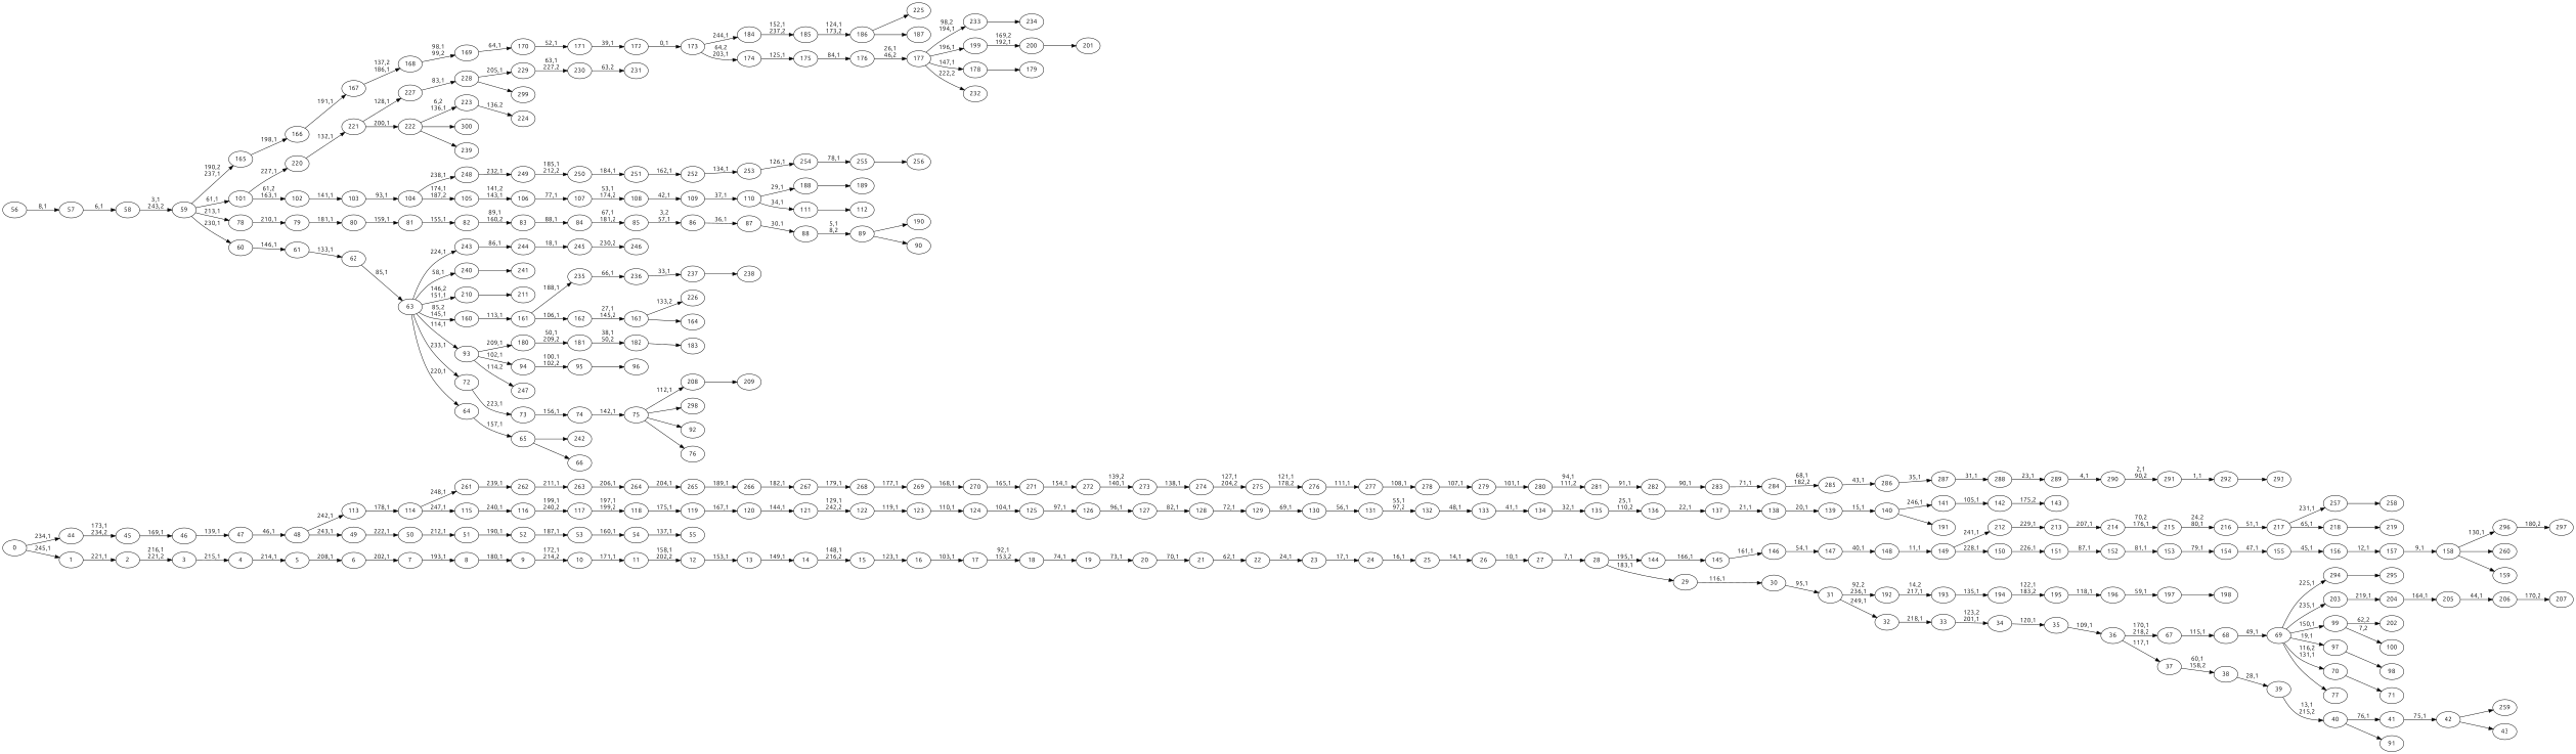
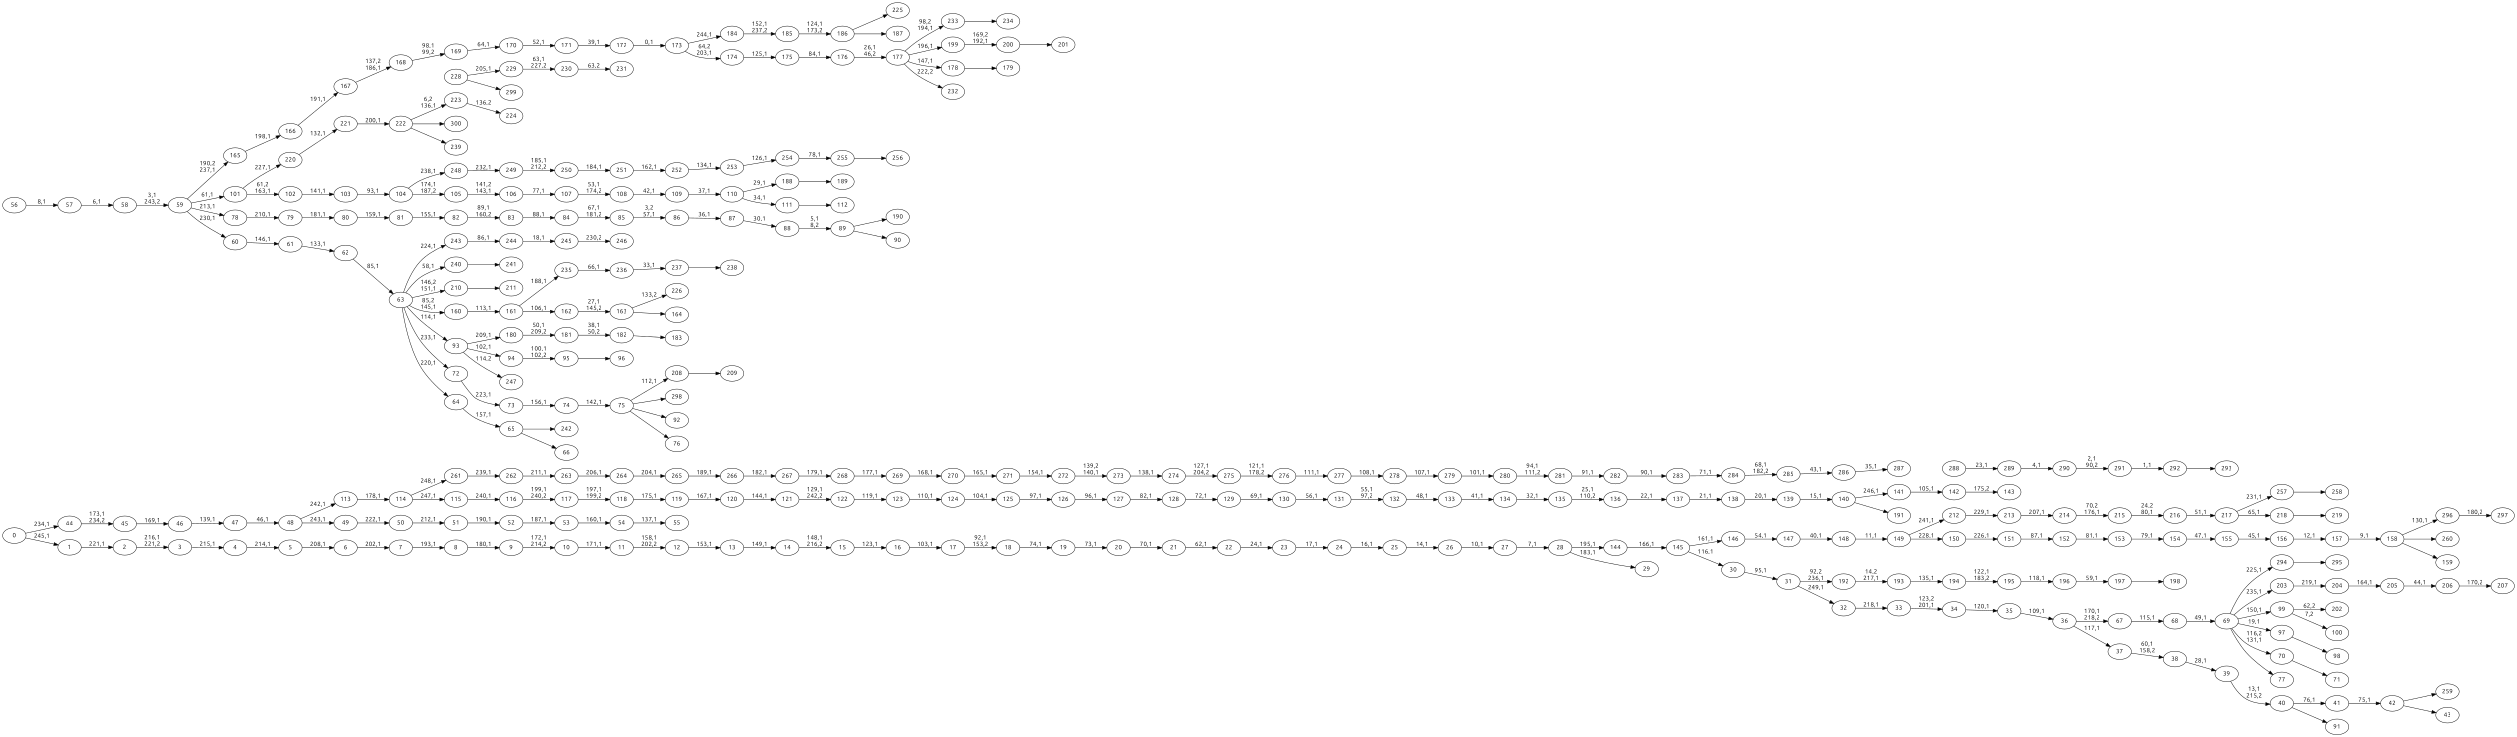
  digraph {
    fontname=Ubuntu
    rankdir=LR
    node [fontname=Ubuntu]
    edge [fontname=Ubuntu]
    296
    297
    294
    295
    292
    293
    291
    290
    289
    288
    287
    286
    285
    284
    283
    282
    281
    280
    279
    278
    277
    276
    275
    274
    273
    272
    271
    270
    269
    268
    267
    266
    265
    264
    263
    262
    261
    257
    258
    255
    256
    254
    253
    252
    251
    250
    249
    248
    245
    246
    244
    243
    240
    241
    237
    238
    236
    235
    233
    234
    230
    231
    229
    228
    299
-   227
    223
    224
    222
    300
    239
    221
    220
    218
    219
    217
    216
    215
    214
    213
    212
    210
    211
    208
    209
    206
    207
    205
    204
    203
    200
    201
    199
    197
    198
    196
    195
    194
    193
    192
    188
    189
    186
    225
    187
    185
    184
    182
    183
    181
    180
    178
    179
    177
    232
    176
    175
    174
    173
    172
    171
    170
    169
    168
    167
    166
    165
    163
    226
    164
    162
    161
    160
    158
    260
    159
    157
    156
    155
    154
    153
    152
    151
    150
    149
    148
    147
    146
    145
    144
    142
    143
    141
    140
    191
    139
    138
    137
    136
    135
    134
    133
    132
    131
    130
    129
    128
    127
    126
    125
    124
    123
    122
    121
    120
    119
    118
    117
    116
    115
    114
    113
    111
    112
    110
    109
    108
    107
    106
    105
    104
    103
    102
    101
    99
    202
    100
    97
    98
    95
    96
    94
    93
    247
    89
    190
    90
    88
    87
    86
    85
    84
    83
    82
    81
    80
    79
    78
    75
    298
    92
    76
    74
    73
    72
    70
    71
    69
    77
    68
    67
    65
    242
    66
    64
    63
    62
    61
    60
    59
    58
    57
    56
    54
    55
    53
    52
    51
    50
    49
    48
    47
    46
    45
    44
    42
    259
    43
    41
    40
    91
    39
    38
    37
    36
    35
    34
    33
    32
    31
    30
    29
    28
    27
    26
    25
    24
    23
    22
    21
    20
    19
    18
    17
    16
    15
    14
    13
    12
    11
    10
    9
    8
    7
    6
    5
    4
    3
    2
    1
    0
    296 -> 297 [label="180,2"]
    294 -> 295
    292 -> 293
    291 -> 292 [label="1,1"]
    290 -> 291 [label="2,1\n90,2"]
    289 -> 290 [label="4,1"]
    288 -> 289 [label="23,1"]
-   287 -> 288 [label="31,1"]
    286 -> 287 [label="35,1"]
    285 -> 286 [label="43,1"]
    284 -> 285 [label="68,1\n182,2"]
    283 -> 284 [label="71,1"]
    282 -> 283 [label="90,1"]
    281 -> 282 [label="91,1"]
    280 -> 281 [label="94,1\n111,2"]
    279 -> 280 [label="101,1"]
    278 -> 279 [label="107,1"]
    277 -> 278 [label="108,1"]
    276 -> 277 [label="111,1"]
    275 -> 276 [label="121,1\n178,2"]
    274 -> 275 [label="127,1\n204,2"]
    273 -> 274 [label="138,1"]
    272 -> 273 [label="139,2\n140,1"]
    271 -> 272 [label="154,1"]
    270 -> 271 [label="165,1"]
    269 -> 270 [label="168,1"]
    268 -> 269 [label="177,1"]
    267 -> 268 [label="179,1"]
    266 -> 267 [label="182,1"]
    265 -> 266 [label="189,1"]
    264 -> 265 [label="204,1"]
    263 -> 264 [label="206,1"]
    262 -> 263 [label="211,1"]
    261 -> 262 [label="239,1"]
    257 -> 258
    255 -> 256
    254 -> 255 [label="78,1"]
    253 -> 254 [label="126,1"]
    252 -> 253 [label="134,1"]
    251 -> 252 [label="162,1"]
    250 -> 251 [label="184,1"]
    249 -> 250 [label="185,1\n212,2"]
    248 -> 249 [label="232,1"]
    245 -> 246 [label="230,2"]
    244 -> 245 [label="18,1"]
    243 -> 244 [label="86,1"]
    240 -> 241
    237 -> 238
    236 -> 237 [label="33,1"]
    235 -> 236 [label="66,1"]
    233 -> 234
    230 -> 231 [label="63,2"]
    229 -> 230 [label="63,1\n227,2"]
    228 -> 229 [label="205,1"]
    228 -> 299
-   227 -> 228 [label="83,1"]
    223 -> 224 [label="136,2"]
    222 -> 223 [label="6,2\n136,1"]
    222 -> 300
    222 -> 239
-   221 -> 227 [label="128,1"]
    221 -> 222 [label="200,1"]
    220 -> 221 [label="132,1"]
    218 -> 219
    217 -> 257 [label="231,1"]
    217 -> 218 [label="65,1"]
    216 -> 217 [label="51,1"]
    215 -> 216 [label="24,2\n80,1"]
    214 -> 215 [label="70,2\n176,1"]
    213 -> 214 [label="207,1"]
    212 -> 213 [label="229,1"]
    210 -> 211
    208 -> 209
    206 -> 207 [label="170,2"]
    205 -> 206 [label="44,1"]
    204 -> 205 [label="164,1"]
    203 -> 204 [label="219,1"]
    200 -> 201
    199 -> 200 [label="169,2\n192,1"]
    197 -> 198
    196 -> 197 [label="59,1"]
    195 -> 196 [label="118,1"]
    194 -> 195 [label="122,1\n183,2"]
    193 -> 194 [label="135,1"]
    192 -> 193 [label="14,2\n217,1"]
    188 -> 189
    186 -> 225
    186 -> 187
    185 -> 186 [label="124,1\n173,2"]
    184 -> 185 [label="152,1\n237,2"]
    182 -> 183
    181 -> 182 [label="38,1\n50,2"]
    180 -> 181 [label="50,1\n209,2"]
    178 -> 179
    177 -> 233 [label="98,2\n194,1"]
    177 -> 199 [label="196,1"]
    177 -> 178 [label="147,1"]
    177 -> 232 [label="222,2"]
    176 -> 177 [label="26,1\n46,2"]
    175 -> 176 [label="84,1"]
    174 -> 175 [label="125,1"]
    173 -> 184 [label="244,1"]
    173 -> 174 [label="64,2\n203,1"]
    172 -> 173 [label="0,1"]
    171 -> 172 [label="39,1"]
    170 -> 171 [label="52,1"]
    169 -> 170 [label="64,1"]
    168 -> 169 [label="98,1\n99,2"]
    167 -> 168 [label="137,2\n186,1"]
    166 -> 167 [label="191,1"]
    165 -> 166 [label="198,1"]
    163 -> 226 [label="133,2"]
    163 -> 164
    162 -> 163 [label="27,1\n145,2"]
    161 -> 235 [label="188,1"]
    161 -> 162 [label="106,1"]
    160 -> 161 [label="113,1"]
    158 -> 296 [label="130,1"]
    158 -> 260
    158 -> 159
    157 -> 158 [label="9,1"]
    156 -> 157 [label="12,1"]
    155 -> 156 [label="45,1"]
    154 -> 155 [label="47,1"]
    153 -> 154 [label="79,1"]
    152 -> 153 [label="81,1"]
    151 -> 152 [label="87,1"]
    150 -> 151 [label="226,1"]
    149 -> 212 [label="241,1"]
    149 -> 150 [label="228,1"]
    148 -> 149 [label="11,1"]
    147 -> 148 [label="40,1"]
    146 -> 147 [label="54,1"]
    145 -> 146 [label="161,1"]
    144 -> 145 [label="166,1"]
    142 -> 143 [label="175,2"]
    141 -> 142 [label="105,1"]
    140 -> 141 [label="246,1"]
    140 -> 191
    139 -> 140 [label="15,1"]
    138 -> 139 [label="20,1"]
    137 -> 138 [label="21,1"]
    136 -> 137 [label="22,1"]
    135 -> 136 [label="25,1\n110,2"]
    134 -> 135 [label="32,1"]
    133 -> 134 [label="41,1"]
    132 -> 133 [label="48,1"]
    131 -> 132 [label="55,1\n97,2"]
    130 -> 131 [label="56,1"]
    129 -> 130 [label="69,1"]
    128 -> 129 [label="72,1"]
    127 -> 128 [label="82,1"]
    126 -> 127 [label="96,1"]
    125 -> 126 [label="97,1"]
    124 -> 125 [label="104,1"]
    123 -> 124 [label="110,1"]
    122 -> 123 [label="119,1"]
    121 -> 122 [label="129,1\n242,2"]
    120 -> 121 [label="144,1"]
    119 -> 120 [label="167,1"]
    118 -> 119 [label="175,1"]
    117 -> 118 [label="197,1\n199,2"]
    116 -> 117 [label="199,1\n240,2"]
    115 -> 116 [label="240,1"]
    114 -> 261 [label="248,1"]
    114 -> 115 [label="247,1"]
    113 -> 114 [label="178,1"]
    111 -> 112
    110 -> 188 [label="29,1"]
    110 -> 111 [label="34,1"]
    109 -> 110 [label="37,1"]
    108 -> 109 [label="42,1"]
    107 -> 108 [label="53,1\n174,2"]
    106 -> 107 [label="77,1"]
    105 -> 106 [label="141,2\n143,1"]
    104 -> 248 [label="238,1"]
    104 -> 105 [label="174,1\n187,2"]
    103 -> 104 [label="93,1"]
    102 -> 103 [label="141,1"]
    101 -> 220 [label="227,1"]
    101 -> 102 [label="61,2\n163,1"]
    99 -> 202 [label="62,2"]
    99 -> 100 [label="7,2"]
    97 -> 98
    95 -> 96
    94 -> 95 [label="100,1\n102,2"]
    93 -> 180 [label="209,1"]
    93 -> 94 [label="102,1"]
    93 -> 247 [label="114,2"]
    89 -> 190
    89 -> 90
    88 -> 89 [label="5,1\n8,2"]
    87 -> 88 [label="30,1"]
    86 -> 87 [label="36,1"]
    85 -> 86 [label="3,2\n57,1"]
    84 -> 85 [label="67,1\n181,2"]
    83 -> 84 [label="88,1"]
    82 -> 83 [label="89,1\n160,2"]
    81 -> 82 [label="155,1"]
    80 -> 81 [label="159,1"]
    79 -> 80 [label="181,1"]
    78 -> 79 [label="210,1"]
    75 -> 208 [label="112,1"]
    75 -> 298
    75 -> 92
    75 -> 76
    74 -> 75 [label="142,1"]
    73 -> 74 [label="156,1"]
    72 -> 73 [label="223,1"]
    70 -> 71
    69 -> 294 [label="225,1"]
    69 -> 203 [label="235,1"]
    69 -> 99 [label="150,1"]
    69 -> 97 [label="19,1"]
    69 -> 70 [label="116,2\n131,1"]
    69 -> 77
    68 -> 69 [label="49,1"]
    67 -> 68 [label="115,1"]
    65 -> 242
    65 -> 66
    64 -> 65 [label="157,1"]
    63 -> 243 [label="224,1"]
    63 -> 240 [label="58,1"]
    63 -> 210 [label="146,2\n151,1"]
    63 -> 160 [label="85,2\n145,1"]
    63 -> 93 [label="114,1"]
    63 -> 72 [label="233,1"]
    63 -> 64 [label="220,1"]
    62 -> 63 [label="85,1"]
    61 -> 62 [label="133,1"]
    60 -> 61 [label="146,1"]
    59 -> 165 [label="190,2\n237,1"]
    59 -> 101 [label="61,1"]
    59 -> 78 [label="213,1"]
    59 -> 60 [label="230,1"]
    58 -> 59 [label="3,1\n243,2"]
    57 -> 58 [label="6,1"]
    56 -> 57 [label="8,1"]
    54 -> 55 [label="137,1"]
    53 -> 54 [label="160,1"]
    52 -> 53 [label="187,1"]
    51 -> 52 [label="190,1"]
    50 -> 51 [label="212,1"]
    49 -> 50 [label="222,1"]
    48 -> 113 [label="242,1"]
    48 -> 49 [label="243,1"]
    47 -> 48 [label="46,1"]
    46 -> 47 [label="139,1"]
    45 -> 46 [label="169,1"]
    44 -> 45 [label="173,1\n234,2"]
    42 -> 259
    42 -> 43
    41 -> 42 [label="75,1"]
    40 -> 41 [label="76,1"]
    40 -> 91
    39 -> 40 [label="13,1\n215,2"]
    38 -> 39 [label="28,1"]
    37 -> 38 [label="60,1\n158,2"]
    36 -> 67 [label="170,1\n218,2"]
    36 -> 37 [label="117,1"]
    35 -> 36 [label="109,1"]
    34 -> 35 [label="120,1"]
    33 -> 34 [label="123,2\n201,1"]
    32 -> 33 [label="218,1"]
    31 -> 192 [label="92,2\n236,1"]
    31 -> 32 [label="249,1"]
    30 -> 31 [label="95,1"]
-   29 -> 30 [label="116,1"]
+   145 -> 30 [label="116,1"]
    28 -> 144 [label="195,1"]
    28 -> 29 [label="183,1"]
    27 -> 28 [label="7,1"]
    26 -> 27 [label="10,1"]
    25 -> 26 [label="14,1"]
    24 -> 25 [label="16,1"]
    23 -> 24 [label="17,1"]
    22 -> 23 [label="24,1"]
    21 -> 22 [label="62,1"]
    20 -> 21 [label="70,1"]
    19 -> 20 [label="73,1"]
    18 -> 19 [label="74,1"]
    17 -> 18 [label="92,1\n153,2"]
    16 -> 17 [label="103,1"]
    15 -> 16 [label="123,1"]
    14 -> 15 [label="148,1\n216,2"]
    13 -> 14 [label="149,1"]
    12 -> 13 [label="153,1"]
    11 -> 12 [label="158,1\n202,2"]
    10 -> 11 [label="171,1"]
    9 -> 10 [label="172,1\n214,2"]
    8 -> 9 [label="180,1"]
    7 -> 8 [label="193,1"]
    6 -> 7 [label="202,1"]
    5 -> 6 [label="208,1"]
    4 -> 5 [label="214,1"]
    3 -> 4 [label="215,1"]
    2 -> 3 [label="216,1\n221,2"]
    1 -> 2 [label="221,1"]
    0 -> 44 [label="234,1"]
    0 -> 1 [label="245,1"]
  }
